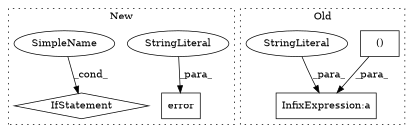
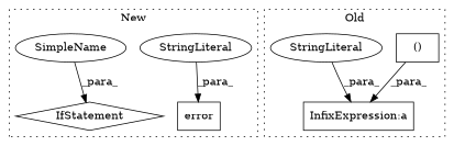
  digraph {
    fontname="DejaVu Serif"
    node [a=45 fontname="DejaVu Serif" l=31 shape=box]
    edge [fontname="DejaVu Serif"]
    n1 [a=32 l="6,1" label=error s="27676,27719"]
    n2 [l=30 label=StringLiteral s=27682 shape=ellipse]
    n3 [a=25 l="4,2" label=IfStatement s="27641,27656" shape=diamond]
    n4 [a=42 l=11 label=SimpleName s=27645 shape=ellipse]
    n5 [a=106 label="()" s=27559]
    n6 [a=27 l=10 label="InfixExpression:a" s=27549]
    n7 [label=StringLiteral s=27518 shape=ellipse]
    subgraph cluster_1 {
      label=New
      style=dotted
      n1
      n2
      n3
      n4
    }
    subgraph cluster_2 {
      label=Old
      style=dotted
      n5
      n6
      n7
    }
    n2 -> n1 [label=_para_]
-   n4 -> n3 [label=_cond_]
+   n4 -> n3 [label=_para_]
    n5 -> n6 [label=_para_]
    n7 -> n6 [label=_para_]
  }
